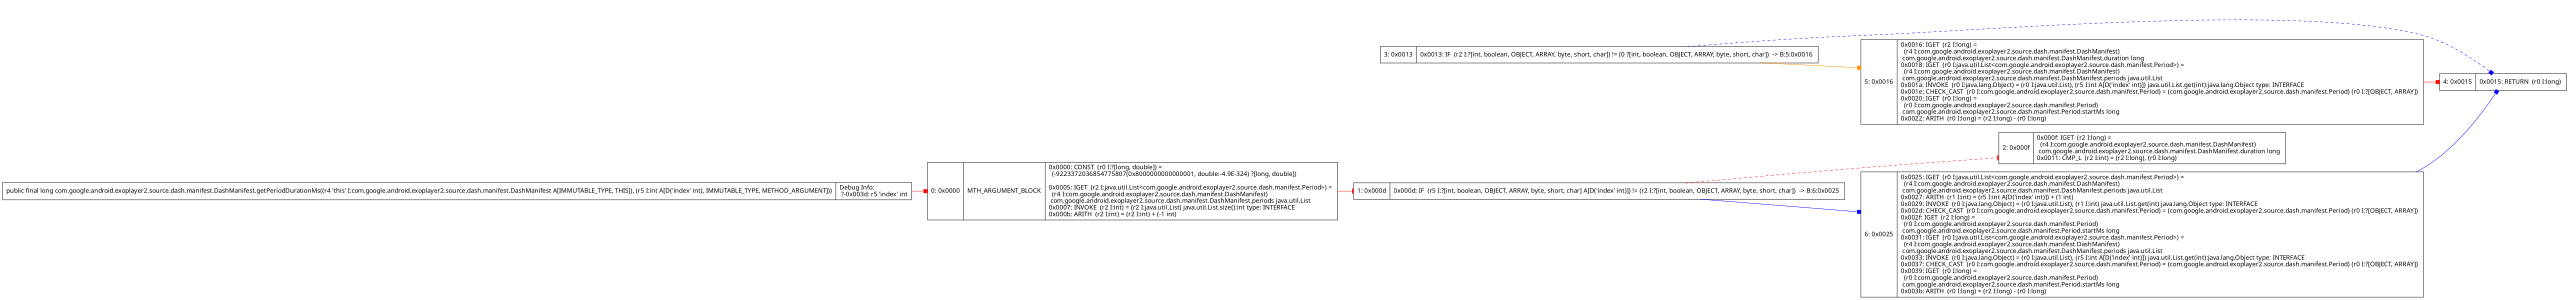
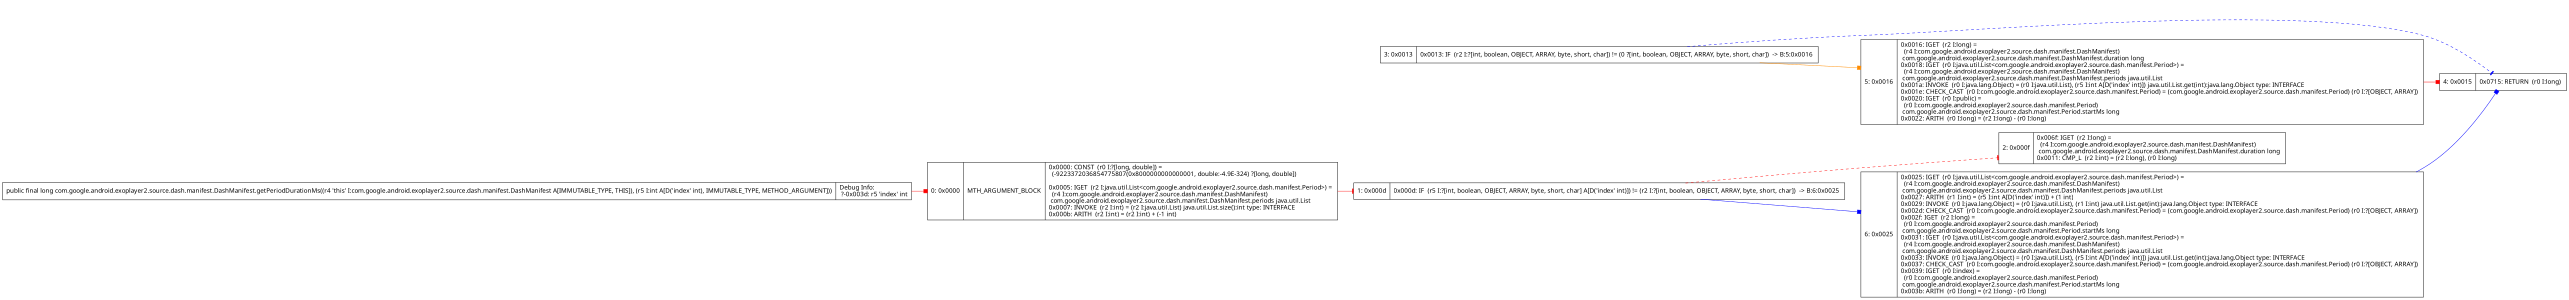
  digraph {
    fontname="Noto Sans"
    rankdir=LR
    node [fontname="Noto Sans" shape=record]
    edge [arrowhead=box color=red fontname="Noto Sans"]
    n1 [label="{0\:\ 0x0000|MTH_ARGUMENT_BLOCK\l|0x0000: CONST  (r0 I:?[long, double]) = \l  (\-9223372036854775807(0x8000000000000001, double:\-4.9E\-324) ?[long, double])\l \l0x0005: IGET  (r2 I:java.util.List\<com.google.android.exoplayer2.source.dash.manifest.Period\>) = \l  (r4 I:com.google.android.exoplayer2.source.dash.manifest.DashManifest)\l com.google.android.exoplayer2.source.dash.manifest.DashManifest.periods java.util.List \l0x0007: INVOKE  (r2 I:int) = (r2 I:java.util.List) java.util.List.size():int type: INTERFACE \l0x000b: ARITH  (r2 I:int) = (r2 I:int) + (\-1 int) \l}"]
    n2 [label="{1\:\ 0x000d|0x000d: IF  (r5 I:?[int, boolean, OBJECT, ARRAY, byte, short, char] A[D('index' int)]) != (r2 I:?[int, boolean, OBJECT, ARRAY, byte, short, char])  \-\> B:6:0x0025 \l}"]
-   n3 [label="{2\:\ 0x000f|0x000f: IGET  (r2 I:long) = \l  (r4 I:com.google.android.exoplayer2.source.dash.manifest.DashManifest)\l com.google.android.exoplayer2.source.dash.manifest.DashManifest.duration long \l0x0011: CMP_L  (r2 I:int) = (r2 I:long), (r0 I:long) \l}"]
-   n4 [label="{6\:\ 0x0025|0x0025: IGET  (r0 I:java.util.List\<com.google.android.exoplayer2.source.dash.manifest.Period\>) = \l  (r4 I:com.google.android.exoplayer2.source.dash.manifest.DashManifest)\l com.google.android.exoplayer2.source.dash.manifest.DashManifest.periods java.util.List \l0x0027: ARITH  (r1 I:int) = (r5 I:int A[D('index' int)]) + (1 int) \l0x0029: INVOKE  (r0 I:java.lang.Object) = (r0 I:java.util.List), (r1 I:int) java.util.List.get(int):java.lang.Object type: INTERFACE \l0x002d: CHECK_CAST  (r0 I:com.google.android.exoplayer2.source.dash.manifest.Period) = (com.google.android.exoplayer2.source.dash.manifest.Period) (r0 I:?[OBJECT, ARRAY]) \l0x002f: IGET  (r2 I:long) = \l  (r0 I:com.google.android.exoplayer2.source.dash.manifest.Period)\l com.google.android.exoplayer2.source.dash.manifest.Period.startMs long \l0x0031: IGET  (r0 I:java.util.List\<com.google.android.exoplayer2.source.dash.manifest.Period\>) = \l  (r4 I:com.google.android.exoplayer2.source.dash.manifest.DashManifest)\l com.google.android.exoplayer2.source.dash.manifest.DashManifest.periods java.util.List \l0x0033: INVOKE  (r0 I:java.lang.Object) = (r0 I:java.util.List), (r5 I:int A[D('index' int)]) java.util.List.get(int):java.lang.Object type: INTERFACE \l0x0037: CHECK_CAST  (r0 I:com.google.android.exoplayer2.source.dash.manifest.Period) = (com.google.android.exoplayer2.source.dash.manifest.Period) (r0 I:?[OBJECT, ARRAY]) \l0x0039: IGET  (r0 I:long) = \l  (r0 I:com.google.android.exoplayer2.source.dash.manifest.Period)\l com.google.android.exoplayer2.source.dash.manifest.Period.startMs long \l0x003b: ARITH  (r0 I:long) = (r2 I:long) \- (r0 I:long) \l}"]
-   n5 [label="{4\:\ 0x0015|0x0015: RETURN  (r0 I:long) \l}"]
+   n3 [label="{2\:\ 0x000f|0x006f: IGET  (r2 I:long) = \l  (r4 I:com.google.android.exoplayer2.source.dash.manifest.DashManifest)\l com.google.android.exoplayer2.source.dash.manifest.DashManifest.duration long \l0x0011: CMP_L  (r2 I:int) = (r2 I:long), (r0 I:long) \l}"]
+   n4 [label="{6\:\ 0x0025|0x0025: IGET  (r0 I:java.util.List\<com.google.android.exoplayer2.source.dash.manifest.Period\>) = \l  (r4 I:com.google.android.exoplayer2.source.dash.manifest.DashManifest)\l com.google.android.exoplayer2.source.dash.manifest.DashManifest.periods java.util.List \l0x0027: ARITH  (r1 I:int) = (r5 I:int A[D('index' int)]) + (1 int) \l0x0029: INVOKE  (r0 I:java.lang.Object) = (r0 I:java.util.List), (r1 I:int) java.util.List.get(int):java.lang.Object type: INTERFACE \l0x002d: CHECK_CAST  (r0 I:com.google.android.exoplayer2.source.dash.manifest.Period) = (com.google.android.exoplayer2.source.dash.manifest.Period) (r0 I:?[OBJECT, ARRAY]) \l0x002f: IGET  (r2 I:long) = \l  (r0 I:com.google.android.exoplayer2.source.dash.manifest.Period)\l com.google.android.exoplayer2.source.dash.manifest.Period.startMs long \l0x0031: IGET  (r0 I:java.util.List\<com.google.android.exoplayer2.source.dash.manifest.Period\>) = \l  (r4 I:com.google.android.exoplayer2.source.dash.manifest.DashManifest)\l com.google.android.exoplayer2.source.dash.manifest.DashManifest.periods java.util.List \l0x0033: INVOKE  (r0 I:java.lang.Object) = (r0 I:java.util.List), (r5 I:int A[D('index' int)]) java.util.List.get(int):java.lang.Object type: INTERFACE \l0x0037: CHECK_CAST  (r0 I:com.google.android.exoplayer2.source.dash.manifest.Period) = (com.google.android.exoplayer2.source.dash.manifest.Period) (r0 I:?[OBJECT, ARRAY]) \l0x0039: IGET  (r0 I:index) = \l  (r0 I:com.google.android.exoplayer2.source.dash.manifest.Period)\l com.google.android.exoplayer2.source.dash.manifest.Period.startMs long \l0x003b: ARITH  (r0 I:long) = (r2 I:long) \- (r0 I:long) \l}"]
+   n5 [label="{4\:\ 0x0015|0x0715: RETURN  (r0 I:long) \l}"]
    n6 [label="{3\:\ 0x0013|0x0013: IF  (r2 I:?[int, boolean, OBJECT, ARRAY, byte, short, char]) != (0 ?[int, boolean, OBJECT, ARRAY, byte, short, char])  \-\> B:5:0x0016 \l}"]
-   n7 [label="{5\:\ 0x0016|0x0016: IGET  (r2 I:long) = \l  (r4 I:com.google.android.exoplayer2.source.dash.manifest.DashManifest)\l com.google.android.exoplayer2.source.dash.manifest.DashManifest.duration long \l0x0018: IGET  (r0 I:java.util.List\<com.google.android.exoplayer2.source.dash.manifest.Period\>) = \l  (r4 I:com.google.android.exoplayer2.source.dash.manifest.DashManifest)\l com.google.android.exoplayer2.source.dash.manifest.DashManifest.periods java.util.List \l0x001a: INVOKE  (r0 I:java.lang.Object) = (r0 I:java.util.List), (r5 I:int A[D('index' int)]) java.util.List.get(int):java.lang.Object type: INTERFACE \l0x001e: CHECK_CAST  (r0 I:com.google.android.exoplayer2.source.dash.manifest.Period) = (com.google.android.exoplayer2.source.dash.manifest.Period) (r0 I:?[OBJECT, ARRAY]) \l0x0020: IGET  (r0 I:long) = \l  (r0 I:com.google.android.exoplayer2.source.dash.manifest.Period)\l com.google.android.exoplayer2.source.dash.manifest.Period.startMs long \l0x0022: ARITH  (r0 I:long) = (r2 I:long) \- (r0 I:long) \l}"]
+   n7 [label="{5\:\ 0x0016|0x0016: IGET  (r2 I:long) = \l  (r4 I:com.google.android.exoplayer2.source.dash.manifest.DashManifest)\l com.google.android.exoplayer2.source.dash.manifest.DashManifest.duration long \l0x0018: IGET  (r0 I:java.util.List\<com.google.android.exoplayer2.source.dash.manifest.Period\>) = \l  (r4 I:com.google.android.exoplayer2.source.dash.manifest.DashManifest)\l com.google.android.exoplayer2.source.dash.manifest.DashManifest.periods java.util.List \l0x001a: INVOKE  (r0 I:java.lang.Object) = (r0 I:java.util.List), (r5 I:int A[D('index' int)]) java.util.List.get(int):java.lang.Object type: INTERFACE \l0x001e: CHECK_CAST  (r0 I:com.google.android.exoplayer2.source.dash.manifest.Period) = (com.google.android.exoplayer2.source.dash.manifest.Period) (r0 I:?[OBJECT, ARRAY]) \l0x0020: IGET  (r0 I:public) = \l  (r0 I:com.google.android.exoplayer2.source.dash.manifest.Period)\l com.google.android.exoplayer2.source.dash.manifest.Period.startMs long \l0x0022: ARITH  (r0 I:long) = (r2 I:long) \- (r0 I:long) \l}"]
    n8 [label="{public final long com.google.android.exoplayer2.source.dash.manifest.DashManifest.getPeriodDurationMs((r4 'this' I:com.google.android.exoplayer2.source.dash.manifest.DashManifest A[IMMUTABLE_TYPE, THIS]), (r5 I:int A[D('index' int), IMMUTABLE_TYPE, METHOD_ARGUMENT]))  | Debug Info:\l  ?\-0x003d: r5 'index' int\l}"]
    n1 -> n2 [arrowhead=tee]
    n2 -> n3 [arrowhead=tee style=dashed]
    n2 -> n4 [color=blue]
    n4 -> n5 [color=blue]
-   n6 -> n5 [color=blue style=dashed]
+   n6 -> n5 [arrowhead=tee color=blue style=dashed]
    n6 -> n7 [color=darkorange]
    n7 -> n5
    n8 -> n1
  }
